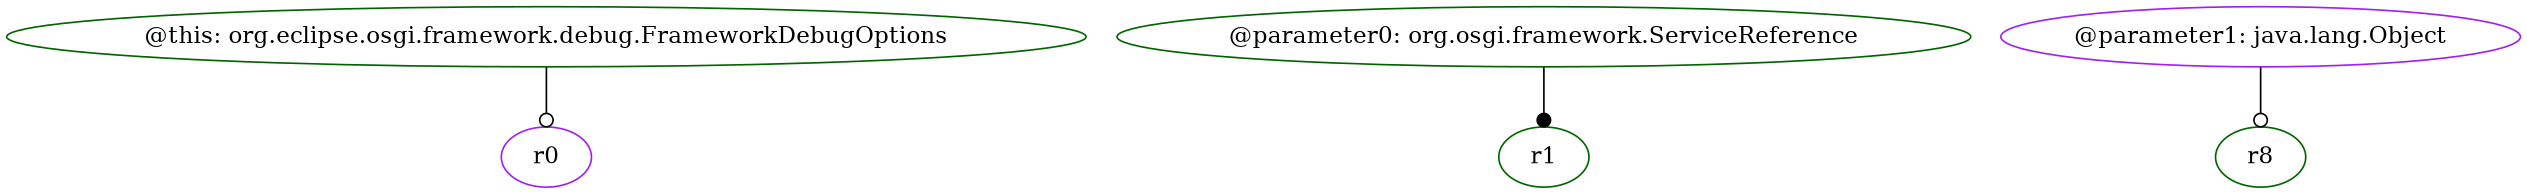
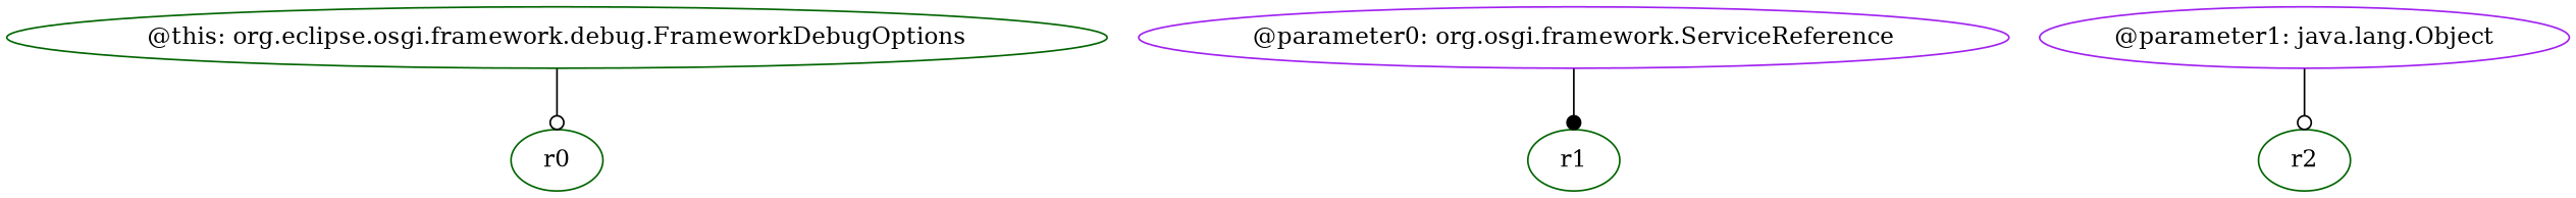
  digraph {
    node [color=darkgreen]
    edge [arrowhead=odot]
    n1 [label="@this: org.eclipse.osgi.framework.debug.FrameworkDebugOptions"]
-   n2 [color=purple label=r0]
-   n3 [label="@parameter0: org.osgi.framework.ServiceReference"]
+   n2 [label=r0]
+   n3 [color=purple label="@parameter0: org.osgi.framework.ServiceReference"]
    n4 [label=r1]
    n5 [color=purple label="@parameter1: java.lang.Object"]
-   n6 [label=r8]
+   n6 [label=r2]
    n1 -> n2
    n3 -> n4 [arrowhead=dot]
    n5 -> n6
  }
